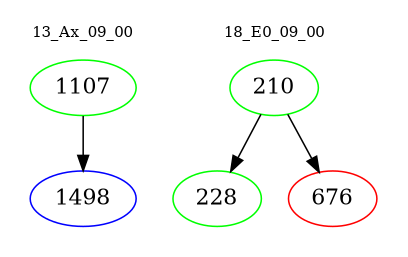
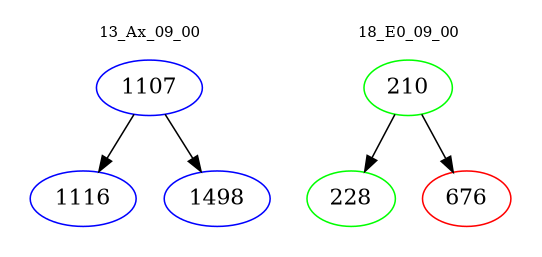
  digraph {
    node [color=green]
    edge [color=black]
-   n1 [label=1107]
+   n1 [color=blue label=1107]
+   n2 [color=blue label=1116]
    n3 [color=blue label=1498]
    n4 [label=210]
    n5 [label=228]
    n6 [color=red label=676]
    subgraph cluster_1 {
      color=white
      fontsize=10
      label="13_Ax_09_00"
      n1
+     n2
      n3
    }
    subgraph cluster_2 {
      color=white
      fontsize=10
      label="18_E0_09_00"
      n4
      n5
      n6
    }
+   n1 -> n2
    n1 -> n3
    n4 -> n5
    n4 -> n6
  }
